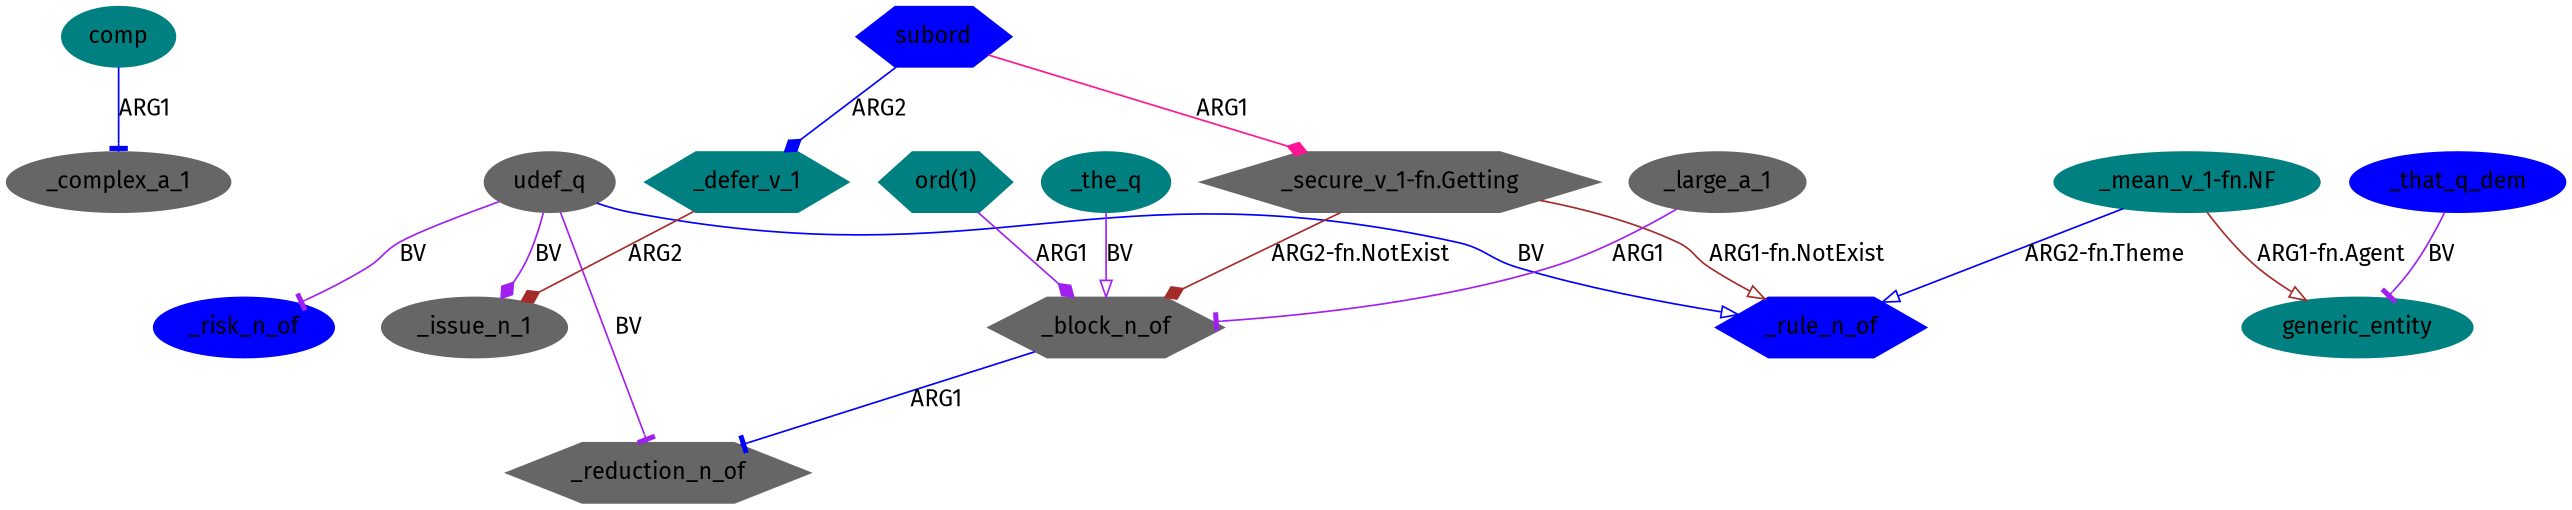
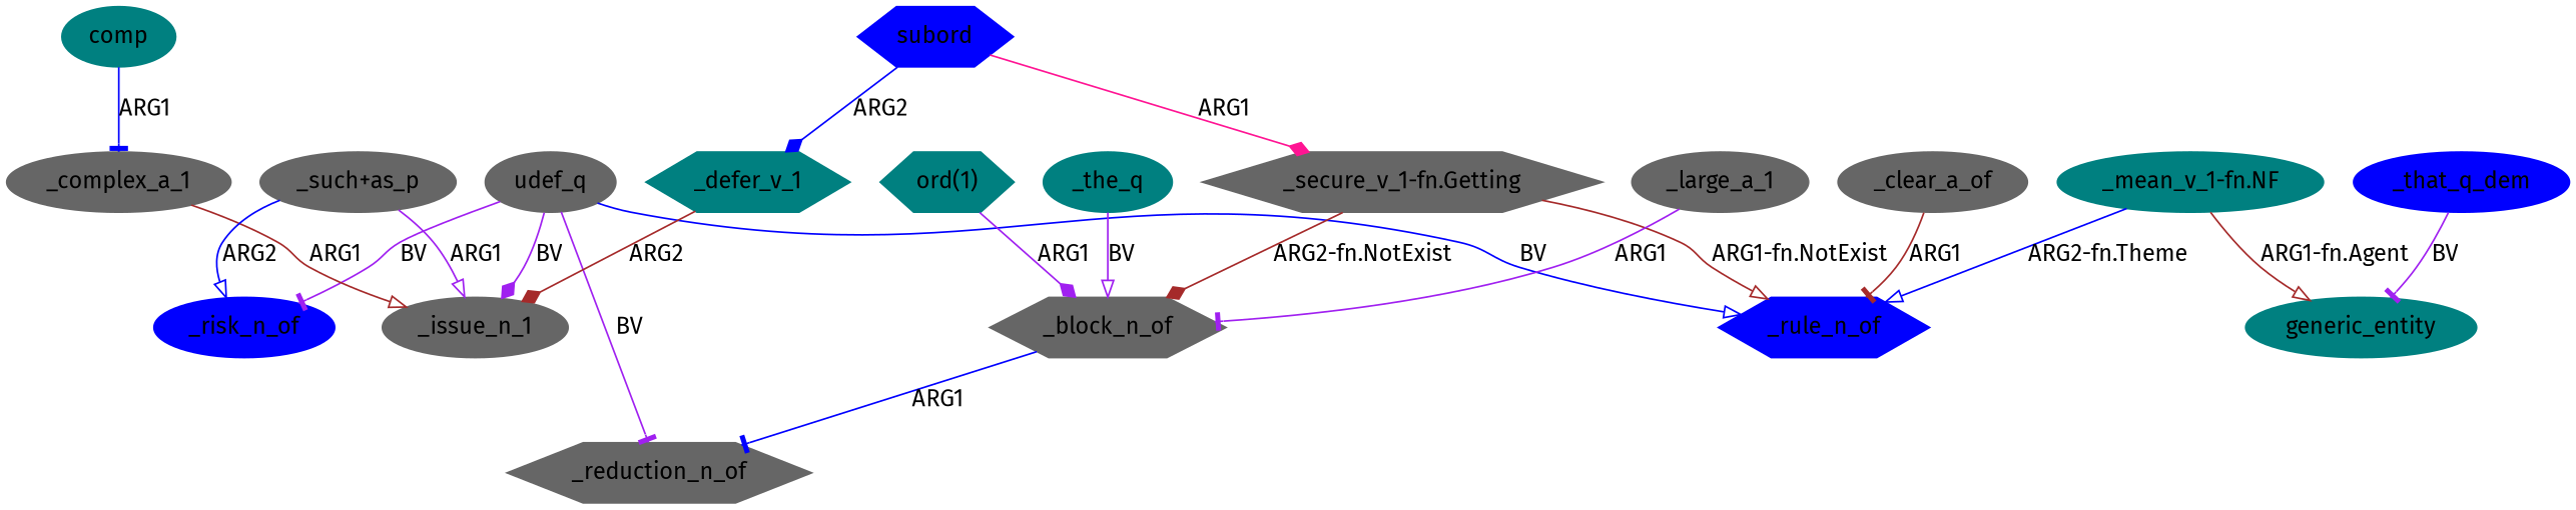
  digraph {
    fontname="Fira Sans"
    node [color=gray40 fontname="Fira Sans" shape=ellipse style=filled]
    edge [arrowhead=onormal color=purple fontname="Fira Sans"]
    _rule_n_of [color=blue shape=hexagon]
    udef_q
    _risk_n_of [color=blue]
    _reduction_n_of [shape=hexagon]
    _issue_n_1
    subord [color=blue shape=hexagon]
    "_secure_v_1-fn.Getting" [shape=hexagon]
    _defer_v_1 [color=teal shape=hexagon]
    _block_n_of [shape=hexagon]
    comp [color=teal]
    _complex_a_1
+   "_such+as_p"
    _that_q_dem [color=blue]
    generic_entity [color=teal]
    "_mean_v_1-fn.NF" [color=teal]
    _the_q [color=teal]
    _large_a_1
    "ord(1)" [color=teal shape=hexagon]
+   _clear_a_of
    udef_q -> _rule_n_of [color=blue label=BV]
    udef_q -> _risk_n_of [arrowhead=tee label=BV]
    udef_q -> _reduction_n_of [arrowhead=tee label=BV]
    udef_q -> _issue_n_1 [arrowhead=diamond label=BV]
    subord -> "_secure_v_1-fn.Getting" [arrowhead=diamond color=deeppink label=ARG1]
    subord -> _defer_v_1 [arrowhead=diamond color=blue label=ARG2]
    "_secure_v_1-fn.Getting" -> _rule_n_of [color=brown label="ARG1-fn.NotExist"]
    "_secure_v_1-fn.Getting" -> _block_n_of [arrowhead=diamond color=brown label="ARG2-fn.NotExist"]
    _defer_v_1 -> _issue_n_1 [arrowhead=diamond color=brown label=ARG2]
    _block_n_of -> _reduction_n_of [arrowhead=tee color=blue label=ARG1]
    comp -> _complex_a_1 [arrowhead=tee color=blue label=ARG1]
+   _complex_a_1 -> _issue_n_1 [color=brown label=ARG1]
+   "_such+as_p" -> _risk_n_of [color=blue label=ARG2]
+   "_such+as_p" -> _issue_n_1 [label=ARG1]
    _that_q_dem -> generic_entity [arrowhead=tee label=BV]
    "_mean_v_1-fn.NF" -> _rule_n_of [color=blue label="ARG2-fn.Theme"]
    "_mean_v_1-fn.NF" -> generic_entity [color=brown label="ARG1-fn.Agent"]
    _the_q -> _block_n_of [label=BV]
    _large_a_1 -> _block_n_of [arrowhead=tee label=ARG1]
    "ord(1)" -> _block_n_of [arrowhead=diamond label=ARG1]
+   _clear_a_of -> _rule_n_of [arrowhead=tee color=brown label=ARG1]
  }
